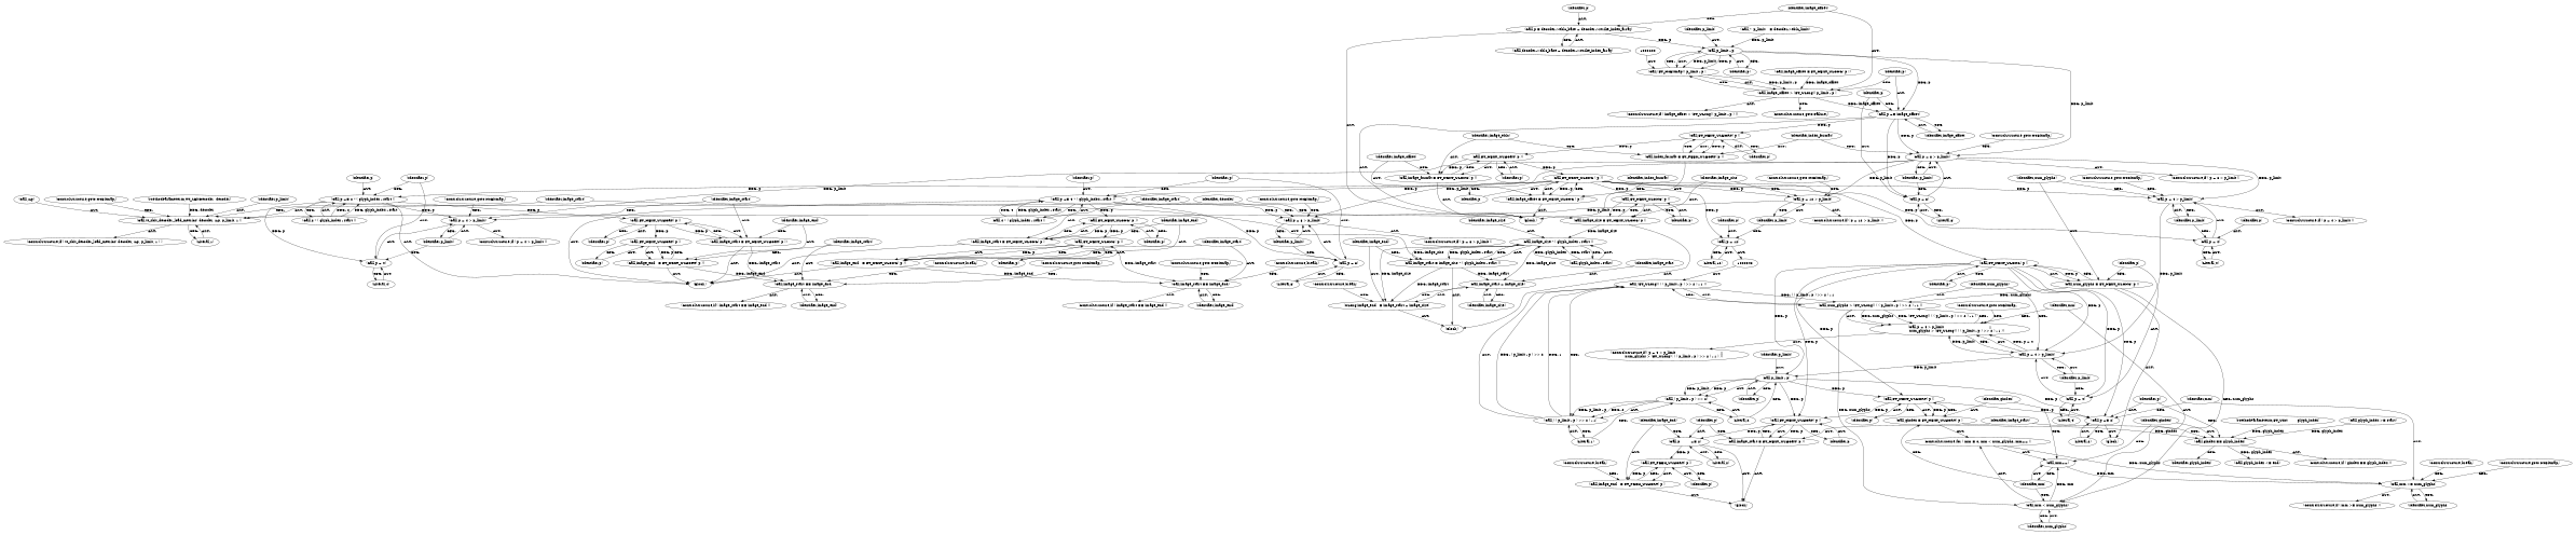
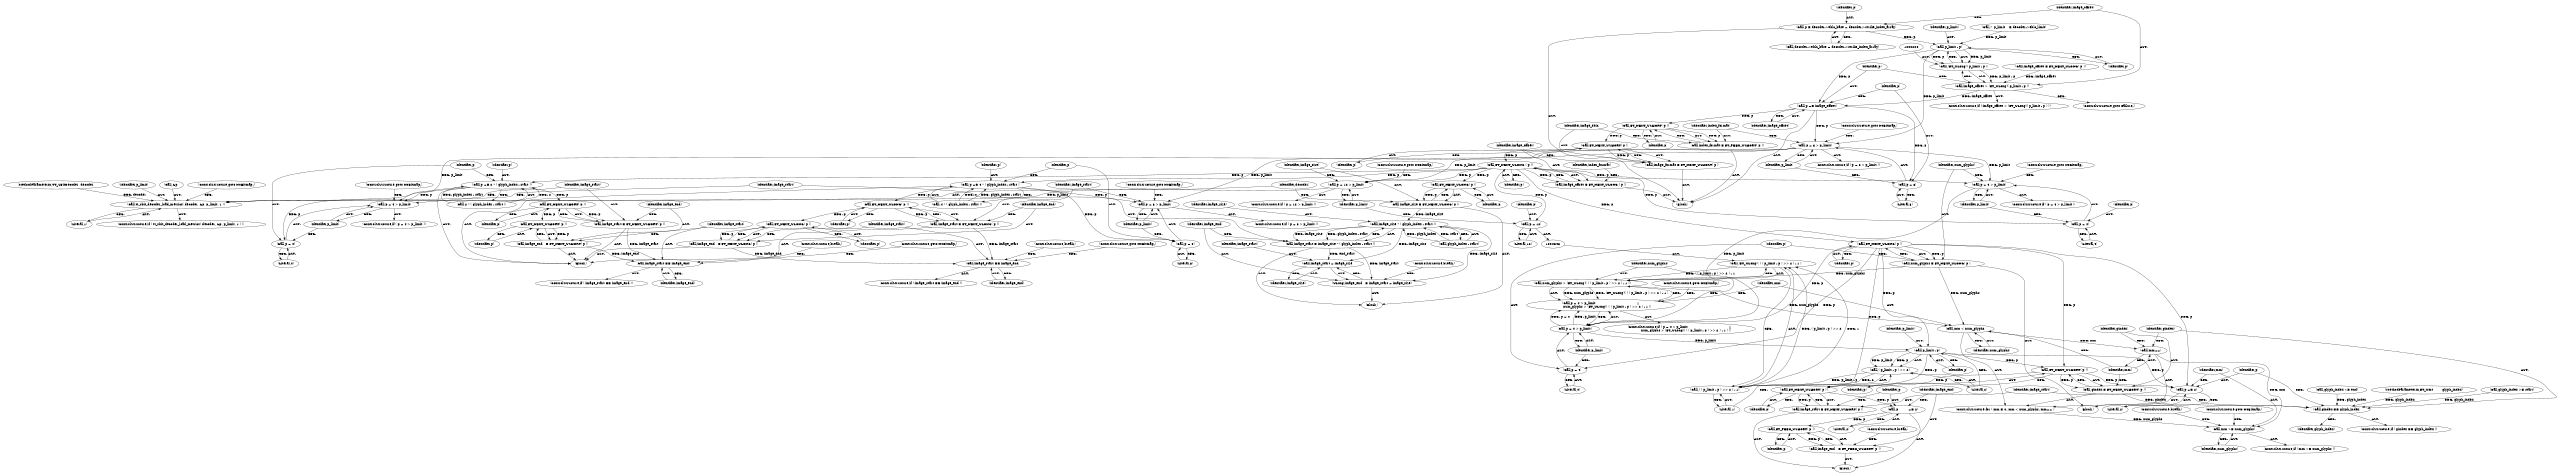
  digraph {
    n1 [label="(Call,p = decoder->eblc_base + decoder->strike_index_array)"]
    n2 [label="(Call,p_limit - p)"]
    n3 [label="(Block,)"]
    n4 [label="(Call,decoder->eblc_base + decoder->strike_index_array)"]
-   n5 [label="(Call,(FT_NoBitmap)( p_limit - p ))"]
+   n5 [label="(Call,(FT_ULong)( p_limit - p ))"]
    n6 [label="(Call,p += image_offset)"]
    n7 [label="(Call,p + 8 > p_limit)"]
    n8 [label="(Identifier,p)"]
    n9 [label="(Call,image_offset > (FT_ULong)( p_limit - p ))"]
    n10 [label="(Call,p + 8)"]
    n11 [label="(Call,FT_NEXT_USHORT( p ))"]
    n12 [label="(Identifier,image_offset)"]
    n13 [label="(Call,p + 8 > p_limit)"]
    n14 [label="(Call,p + 12 > p_limit)"]
    n15 [label="(Call,p + 4 > p_limit)"]
    n16 [label="(Call,p + 4 > p_limit)"]
    n17 [label="(ControlStructure,if ( p + 8 > p_limit ))"]
    n18 [label="(Identifier,p_limit)"]
    n19 [label="(ControlStructure,if ( image_offset > (FT_ULong)( p_limit - p ) ))"]
    n20 [label="(ControlStructure,goto Failure;)"]
    n21 [label="(Literal,8)"]
    n22 [label="(Call,index_format = FT_PEEK_USHORT( p ))"]
    n23 [label="(Call,FT_NEXT_USHORT( p ))"]
    n24 [label="(Identifier,p)"]
    n25 [label="(Identifier,p_limit)"]
    n26 [label="(ControlStructure,if ( p + 8 > p_limit ))"]
    n27 [label="(Call,tt_sbit_decoder_load_metrics( decoder, &p, p_limit, 1 ))"]
    n28 [label="(Identifier,p_limit)"]
    n29 [label="(ControlStructure,if ( p + 12 > p_limit ))"]
    n30 [label="(ControlStructure,if ( p + 4 > p_limit ))"]
    n31 [label="(Identifier,p_limit)"]
    n32 [label="(Call,p + 4 > p_limit)"]
    n33 [label="(Identifier,p_limit)"]
    n34 [label="(ControlStructure,if ( p + 4 > p_limit ))"]
    n35 [label="(Call,p + 8)"]
    n36 [label="(ControlStructure,if ( tt_sbit_decoder_load_metrics( decoder, &p, p_limit, 1 ) ))"]
    n37 [label="(Literal,1)"]
    n38 [label="(Call,p + 12)"]
    n39 [label="(Call,p + 4)"]
    n40 [label="(Call,p + 4 > p_limit                                         ||\n             num_glyphs > (FT_ULong)( ( ( p_limit - p ) >> 2 ) - 1 ))"]
    n41 [label="(Call,p_limit - p)"]
    n42 [label="(Identifier,p_limit)"]
    n43 [label="(Call,p + 4)"]
    n44 [label="(Call,num_glyphs > (FT_ULong)( ( ( p_limit - p ) >> 2 ) - 1 ))"]
    n45 [label="(ControlStructure,if ( p + 4 > p_limit                                         ||\n             num_glyphs > (FT_ULong)( ( ( p_limit - p ) >> 2 ) - 1 ) ))"]
    n46 [label="(Call,( p_limit - p ) >> 2)"]
    n47 [label="(Call,FT_NEXT_USHORT( p ))"]
    n48 [label="(Call,FT_NEXT_USHORT( p ))"]
    n49 [label="(Call,p += 2)"]
    n50 [label="(Identifier,p)"]
    n51 [label="(Call,p + 4)"]
    n52 [label="(Call,(FT_ULong)( ( ( p_limit - p ) >> 2 ) - 1 ))"]
    n53 [label="(Call,mm < num_glyphs)"]
    n54 [label="(Call,( ( p_limit - p ) >> 2 ) - 1)"]
    n55 [label="(Literal,2)"]
    n56 [label="(Call,gindex = FT_NEXT_USHORT( p ))"]
    n57 [label="(Identifier,p)"]
    n58 [label="(Call,image_start = FT_NEXT_USHORT( p ))"]
    n59 [label="(Call,p          += 2)"]
    n60 [label="(Identifier,p)"]
    n61 [label="(Block,)"]
    n62 [label="(Literal,2)"]
    n63 [label="(Literal,1)"]
    n64 [label="(Call,mm++)"]
    n65 [label="(ControlStructure,for ( mm = 0; mm < num_glyphs; mm++ ))"]
    n66 [label="(Identifier,num_glyphs)"]
    n67 [label="(Call,mm >= num_glyphs)"]
    n68 [label="(Identifier,mm)"]
    n69 [label="(Identifier,num_glyphs)"]
    n70 [label="(ControlStructure,if ( mm >= num_glyphs ))"]
    n71 [label="(Call,gindex == glyph_index)"]
    n72 [label="(ControlStructure,if ( gindex == glyph_index ))"]
    n73 [label="(Identifier,glyph_index)"]
    n74 [label="(Block,)"]
    n75 [label="(Call,FT_PEEK_USHORT( p ))"]
    n76 [label="(Literal,2)"]
    n77 [label="(Call,image_end   = FT_PEEK_USHORT( p ))"]
    n78 [label="(Identifier,p)"]
-   n79 [label="(Call,image_format = FT_NEXT_ULONG( p ))"]
+   n79 [label="(Call,image_format = FT_NEXT_USHORT( p ))"]
    n80 [label="(Call,FT_NEXT_ULONG ( p ))"]
    n81 [label="(Identifier,p)"]
    n82 [label="(Call,image_offset = FT_NEXT_ULONG ( p ))"]
    n83 [label="(Call,p += 4 * ( glyph_index - start ))"]
    n84 [label="(Call,FT_NEXT_ULONG( p ))"]
    n85 [label="(Call,p += 2 * ( glyph_index - start ))"]
    n86 [label="(Call,FT_NEXT_ULONG( p ))"]
    n87 [label="(Identifier,p)"]
    n88 [label="(Call,FT_NEXT_ULONG( p ))"]
    n89 [label="(Call,4 * ( glyph_index - start ))"]
    n90 [label="(Block,)"]
    n91 [label="(Literal,12)"]
    1000348
    n93 [label="(Call,image_size = FT_NEXT_ULONG( p ))"]
    n94 [label="(Identifier,p)"]
    n95 [label="(Call,FT_NEXT_USHORT( p ))"]
    n96 [label="(Call,2 * ( glyph_index - start ))"]
    n97 [label="(Literal,4)"]
    n98 [label="(Call,num_glyphs = FT_NEXT_ULONG( p ))"]
    n99 [label="(Identifier,p)"]
    n100 [label="(Literal,8)"]
    n101 [label="(Call,image_start = FT_NEXT_ULONG( p ))"]
    n102 [label="(Call,FT_NEXT_ULONG( p ))"]
    n103 [label="(Identifier,p)"]
    n104 [label="(Call,image_start == image_end)"]
    n105 [label="(Call,image_end   = FT_NEXT_ULONG( p ))"]
    n106 [label="(Identifier,p)"]
    n107 [label="(ControlStructure,if ( image_start == image_end ))"]
    n108 [label="(Identifier,image_end)"]
    n109 [label="(Call,image_size * ( glyph_index - start ))"]
    n110 [label="(Block,)"]
    n111 [label="(Call,image_start = image_size * ( glyph_index - start ))"]
    n112 [label="(ULong,image_end   = image_start + image_size)"]
    n113 [label="(Call,image_start + image_size)"]
    n114 [label="(Call,glyph_index - start)"]
    n115 [label="(Identifier,image_size)"]
    n116 [label="(Literal,4)"]
    n117 [label="(Call,image_start = FT_NEXT_USHORT( p ))"]
    n118 [label="(Call,FT_NEXT_USHORT( p ))"]
    n119 [label="(Identifier,p)"]
    n120 [label="(Call,image_start == image_end)"]
    n121 [label="(Call,image_end   = FT_NEXT_USHORT( p ))"]
    n122 [label="(Identifier,p)"]
    n123 [label="(ControlStructure,if ( image_start == image_end ))"]
    n124 [label="(Identifier,image_end)"]
    n125 [label="(Literal,4)"]
    n126 [label="(Identifier,p)"]
    n127 [label="(Identifier,p)"]
    n128 [label="(Identifier,image_start)"]
    n129 [label="(ControlStructure,break;)"]
    n130 [label="(Identifier,p_limit)"]
    n131 [label="(Identifier,index_format)"]
    n132 [label="(ControlStructure,goto NoBitmap;)"]
    n133 [label="(Identifier,image_offset)"]
    n134 [label="(Identifier,p)"]
    n135 [label="(Identifier,image_end)"]
    n136 [label="(Identifier,image_size)"]
    n137 [label="(Identifier,num_glyphs)"]
    n138 [label="(Call,glyph_index <= end)"]
    n139 [label="(Identifier,image_size)"]
    n140 [label="(Identifier,p)"]
    n141 [label="(ControlStructure,goto NoBitmap;)"]
    n142 [label="(Identifier,image_end)"]
    n143 [label="(Identifier,image_start)"]
    n144 [label="(ControlStructure,break;)"]
    n145 [label="(Identifier,p)"]
    n146 [label="(ControlStructure,break;)"]
    n147 [label="(Identifier,gindex)"]
    n148 [label="(MethodParameterIn,FT_UInt         glyph_index)"]
    n149 [label="(Call,&p)"]
    n150 [label="(Identifier,p)"]
    n151 [label="(ControlStructure,goto NoBitmap;)"]
    n152 [label="(Identifier,p_limit)"]
    n153 [label="(Identifier,decoder)"]
    n154 [label="(Identifier,p)"]
    n155 [label="(ControlStructure,goto NoBitmap;)"]
    n156 [label="(Identifier,num_glyphs)"]
    n157 [label="(Identifier,image_end)"]
    n158 [label="(Call,image_offset = FT_NEXT_ULONG( p ))"]
    n159 [label="(Call,*  p_limit    = decoder->eblc_limit)"]
    n160 [label="(Identifier,p)"]
    n161 [label="(Identifier,image_start)"]
    n162 [label="(Identifier,image_start)"]
    n163 [label="(Identifier,image_start)"]
    n164 [label="(ControlStructure,goto NoBitmap;)"]
    n165 [label="(Call,glyph_index >= start)"]
    n166 [label="(Identifier,image_end)"]
    n167 [label="(ControlStructure,goto NoBitmap;)"]
    n168 [label="(Identifier,gindex)"]
    n169 [label="(Identifier,image_start)"]
    n170 [label="(Identifier,mm)"]
    n171 [label="(Identifier,image_start)"]
    n172 [label="(ControlStructure,break;)"]
    n173 [label="(Identifier,mm)"]
    n174 [label="(ControlStructure,goto NoBitmap;)"]
    n175 [label="(MethodParameterIn,TT_SBitDecoder  decoder)"]
    n176 [label="(Identifier,p)"]
    n177 [label="(ControlStructure,goto NoBitmap;)"]
    n178 [label="(ControlStructure,goto NoBitmap;)"]
    n179 [label="(ControlStructure,break;)"]
    n180 [label="(ControlStructure,goto NoBitmap;)"]
    n181 [label="(Identifier,p)"]
    n182 [label="(Identifier,image_eblc)"]
    n183 [label="(Identifier,image_offset)"]
    n184 [label="(Identifier,p)"]
    n185 [label="(Identifier,index_format)"]
    n186 [label="(Identifier,p)"]
    n187 [label="(Identifier,p_limit)"]
    1000200
    n1 -> n2 [label="DDG: p"]
    n1 -> n3 [label="AST: "]
    n1 -> n4 [label="CFG: "]
    n2 -> n5 [label="AST: "]
    n2 -> n5 [label="DDG: p_limit"]
    n2 -> n5 [label="DDG: p"]
    n2 -> n6 [label="DDG: p"]
    n2 -> n7 [label="DDG: p_limit"]
    n2 -> n8 [label="CFG: "]
    n4 -> n1 [label="AST: "]
    n5 -> n2 [label="CFG: "]
    n5 -> n9 [label="AST: "]
    n5 -> n9 [label="DDG: p_limit - p"]
    n6 -> n3 [label="AST: "]
    n6 -> n7 [label="DDG: p"]
    n6 -> n10 [label="DDG: p"]
    n6 -> n11 [label="DDG: p"]
    n6 -> n12 [label="CFG: "]
    n7 -> n13 [label="DDG: p_limit"]
    n7 -> n14 [label="DDG: p_limit"]
    n7 -> n15 [label="DDG: p_limit"]
    n7 -> n16 [label="DDG: p_limit"]
    n7 -> n17 [label="AST: "]
    n7 -> n18 [label="CFG: "]
    n8 -> n2 [label="AST: "]
    n9 -> n5 [label="CFG: "]
    n9 -> n6 [label="DDG: image_offset"]
    n9 -> n19 [label="AST: "]
    n9 -> n20 [label="CFG: "]
    n10 -> n7 [label="AST: "]
    n10 -> n21 [label="CFG: "]
    n11 -> n22 [label="AST: "]
    n11 -> n22 [label="DDG: p"]
    n11 -> n23 [label="DDG: p"]
    n11 -> n24 [label="CFG: "]
    n12 -> n6 [label="AST: "]
    n13 -> n25 [label="CFG: "]
    n13 -> n26 [label="AST: "]
    n14 -> n27 [label="DDG: p_limit"]
    n14 -> n28 [label="CFG: "]
    n14 -> n29 [label="AST: "]
    n15 -> n30 [label="AST: "]
    n15 -> n31 [label="CFG: "]
    n16 -> n32 [label="DDG: p_limit"]
    n16 -> n33 [label="CFG: "]
    n16 -> n34 [label="AST: "]
    n18 -> n7 [label="AST: "]
    n18 -> n10 [label="CFG: "]
    n21 -> n10 [label="AST: "]
    n22 -> n3 [label="AST: "]
    n22 -> n11 [label="CFG: "]
    n23 -> n79 [label="AST: "]
    n23 -> n79 [label="DDG: p"]
    n23 -> n80 [label="DDG: p"]
    n23 -> n81 [label="CFG: "]
    n24 -> n11 [label="AST: "]
    n25 -> n13 [label="AST: "]
    n25 -> n35 [label="CFG: "]
    n27 -> n36 [label="AST: "]
    n27 -> n37 [label="CFG: "]
    n28 -> n14 [label="AST: "]
    n28 -> n38 [label="CFG: "]
    n31 -> n15 [label="AST: "]
    n31 -> n39 [label="CFG: "]
    n32 -> n40 [label="AST: "]
    n32 -> n40 [label="DDG: p + 4"]
    n32 -> n40 [label="DDG: p_limit"]
    n32 -> n41 [label="DDG: p_limit"]
    n32 -> n42 [label="CFG: "]
    n33 -> n16 [label="AST: "]
    n33 -> n43 [label="CFG: "]
    n35 -> n13 [label="AST: "]
    n35 -> n100 [label="CFG: "]
    n37 -> n27 [label="AST: "]
    n38 -> n91 [label="CFG: "]
    n38 -> 1000348 [label="AST: "]
    n39 -> n15 [label="AST: "]
    n39 -> n116 [label="CFG: "]
    n40 -> n32 [label="CFG: "]
    n40 -> n44 [label="CFG: "]
    n40 -> n45 [label="AST: "]
    n41 -> n46 [label="AST: "]
    n41 -> n46 [label="DDG: p_limit"]
    n41 -> n46 [label="DDG: p"]
    n41 -> n47 [label="DDG: p"]
    n41 -> n48 [label="DDG: p"]
    n41 -> n49 [label="DDG: p"]
    n41 -> n50 [label="CFG: "]
    n42 -> n32 [label="AST: "]
    n42 -> n51 [label="CFG: "]
    n43 -> n16 [label="AST: "]
    n43 -> n97 [label="CFG: "]
    n44 -> n40 [label="AST: "]
    n44 -> n40 [label="DDG: num_glyphs"]
    n44 -> n40 [label="DDG: (FT_ULong)( ( ( p_limit - p ) >> 2 ) - 1 )"]
    n44 -> n52 [label="CFG: "]
    n44 -> n53 [label="DDG: num_glyphs"]
    n46 -> n54 [label="AST: "]
    n46 -> n54 [label="DDG: p_limit - p"]
    n46 -> n54 [label="DDG: 2"]
    n46 -> n55 [label="CFG: "]
    n47 -> n48 [label="DDG: p"]
    n47 -> n49 [label="DDG: p"]
    n47 -> n56 [label="AST: "]
    n47 -> n56 [label="DDG: p"]
    n47 -> n57 [label="CFG: "]
    n48 -> n58 [label="AST: "]
    n48 -> n58 [label="DDG: p"]
    n48 -> n59 [label="DDG: p"]
    n48 -> n60 [label="CFG: "]
    n49 -> n61 [label="AST: "]
    n49 -> n62 [label="CFG: "]
    n50 -> n41 [label="AST: "]
    n51 -> n32 [label="AST: "]
    n51 -> n125 [label="CFG: "]
    n52 -> n44 [label="AST: "]
    n52 -> n44 [label="DDG: ( ( p_limit - p ) >> 2 ) - 1"]
    n52 -> n54 [label="CFG: "]
    n53 -> n64 [label="DDG: mm"]
    n53 -> n65 [label="AST: "]
    n53 -> n66 [label="CFG: "]
    n54 -> n52 [label="AST: "]
    n54 -> n52 [label="DDG: ( p_limit - p ) >> 2"]
    n54 -> n52 [label="DDG: 1"]
    n54 -> n63 [label="CFG: "]
    n55 -> n41 [label="CFG: "]
    n55 -> n46 [label="AST: "]
    n56 -> n47 [label="CFG: "]
    n56 -> n65 [label="AST: "]
    n56 -> n71 [label="DDG: gindex"]
    n57 -> n47 [label="AST: "]
    n58 -> n48 [label="CFG: "]
    n58 -> n74 [label="AST: "]
    n59 -> n74 [label="AST: "]
    n59 -> n75 [label="DDG: p"]
    n59 -> n76 [label="CFG: "]
    n60 -> n48 [label="AST: "]
    n62 -> n49 [label="AST: "]
    n63 -> n46 [label="CFG: "]
    n63 -> n54 [label="AST: "]
-   n65 -> n64 [label="AST: "]
+   n64 -> n65 [label="AST: "]
    n64 -> n67 [label="DDG: mm"]
    n64 -> n68 [label="CFG: "]
    n65 -> n67 [label="DDG: num_glyphs"]
    n66 -> n53 [label="AST: "]
    n67 -> n69 [label="CFG: "]
    n67 -> n70 [label="AST: "]
    n68 -> n53 [label="CFG: "]
    n68 -> n56 [label="CFG: "]
    n68 -> n64 [label="AST: "]
    n69 -> n67 [label="AST: "]
    n71 -> n72 [label="AST: "]
    n71 -> n73 [label="CFG: "]
    n75 -> n77 [label="AST: "]
    n75 -> n77 [label="DDG: p"]
    n75 -> n78 [label="CFG: "]
    n76 -> n59 [label="AST: "]
    n77 -> n74 [label="AST: "]
    n77 -> n75 [label="CFG: "]
    n78 -> n75 [label="AST: "]
    n79 -> n3 [label="AST: "]
    n79 -> n23 [label="CFG: "]
    n80 -> n14 [label="DDG: p"]
    n80 -> n16 [label="DDG: p"]
    n80 -> n38 [label="DDG: p"]
    n80 -> n43 [label="DDG: p"]
    n80 -> n82 [label="AST: "]
    n80 -> n82 [label="DDG: p"]
    n80 -> n83 [label="DDG: p"]
    n80 -> n84 [label="DDG: p"]
    n80 -> n85 [label="DDG: p"]
    n80 -> n86 [label="DDG: p"]
    n80 -> n87 [label="CFG: "]
    n81 -> n23 [label="AST: "]
    n82 -> n3 [label="AST: "]
    n82 -> n80 [label="CFG: "]
    n83 -> n13 [label="DDG: p"]
    n83 -> n35 [label="DDG: p"]
    n83 -> n88 [label="DDG: p"]
    n83 -> n89 [label="CFG: "]
    n83 -> n90 [label="AST: "]
    n84 -> n93 [label="AST: "]
    n84 -> n93 [label="DDG: p"]
    n84 -> n94 [label="CFG: "]
    n85 -> n15 [label="DDG: p"]
    n85 -> n39 [label="DDG: p"]
    n85 -> n90 [label="AST: "]
    n85 -> n95 [label="DDG: p"]
    n85 -> n96 [label="CFG: "]
    n86 -> n32 [label="DDG: p"]
    n86 -> n41 [label="DDG: p"]
    n86 -> n47 [label="DDG: p"]
    n86 -> n48 [label="DDG: p"]
    n86 -> n49 [label="DDG: p"]
    n86 -> n51 [label="DDG: p"]
    n86 -> n98 [label="AST: "]
    n86 -> n98 [label="DDG: p"]
    n86 -> n99 [label="CFG: "]
    n87 -> n80 [label="AST: "]
    n88 -> n101 [label="AST: "]
    n88 -> n101 [label="DDG: p"]
    n88 -> n102 [label="DDG: p"]
    n88 -> n103 [label="CFG: "]
    n89 -> n83 [label="AST: "]
    n89 -> n83 [label="DDG: 4"]
    n89 -> n83 [label="DDG: glyph_index - start"]
    n91 -> n38 [label="AST: "]
    1000348 -> n52 [label="AST: "]
    n93 -> n84 [label="CFG: "]
    n93 -> n109 [label="DDG: image_size"]
    n93 -> n110 [label="AST: "]
    n94 -> n84 [label="AST: "]
    n95 -> n117 [label="AST: "]
    n95 -> n117 [label="DDG: p"]
    n95 -> n118 [label="DDG: p"]
    n95 -> n119 [label="CFG: "]
    n96 -> n85 [label="AST: "]
    n96 -> n85 [label="DDG: 2"]
    n96 -> n85 [label="DDG: glyph_index - start"]
    n97 -> n43 [label="AST: "]
    n98 -> n44 [label="DDG: num_glyphs"]
-   n98 -> n53 [label="CFG: num_glyphs"]
+   n98 -> n53 [label="DDG: num_glyphs"]
    n98 -> n61 [label="AST: "]
    n98 -> n86 [label="CFG: "]
    n99 -> n86 [label="AST: "]
    n100 -> n35 [label="AST: "]
    n101 -> n88 [label="CFG: "]
    n101 -> n90 [label="AST: "]
    n101 -> n104 [label="DDG: image_start"]
    n102 -> n105 [label="AST: "]
    n102 -> n105 [label="DDG: p"]
    n102 -> n106 [label="CFG: "]
    n103 -> n88 [label="AST: "]
    n104 -> n107 [label="AST: "]
    n104 -> n108 [label="CFG: "]
    n105 -> n90 [label="AST: "]
    n105 -> n102 [label="CFG: "]
    n105 -> n104 [label="DDG: image_end"]
    n106 -> n102 [label="AST: "]
    n108 -> n104 [label="AST: "]
    n109 -> n111 [label="AST: "]
    n109 -> n111 [label="DDG: image_size"]
    n109 -> n111 [label="DDG: glyph_index - start"]
    n109 -> n112 [label="DDG: image_size"]
    n109 -> n113 [label="DDG: image_size"]
    n109 -> n114 [label="CFG: "]
    n111 -> n109 [label="CFG: "]
    n111 -> n110 [label="AST: "]
    n111 -> n112 [label="DDG: image_start"]
-   n111 -> n113 [label="DDG: image_start"]
+   n111 -> n113 [label="DDG: end_start"]
    n112 -> n110 [label="AST: "]
    n112 -> n113 [label="CFG: "]
    n113 -> n112 [label="AST: "]
    n113 -> n115 [label="CFG: "]
    n114 -> n109 [label="AST: "]
    n114 -> n109 [label="DDG: glyph_index"]
    n114 -> n109 [label="DDG: start"]
    n115 -> n113 [label="AST: "]
    n116 -> n39 [label="AST: "]
    n117 -> n90 [label="AST: "]
    n117 -> n95 [label="CFG: "]
    n117 -> n120 [label="DDG: image_start"]
    n118 -> n121 [label="AST: "]
    n118 -> n121 [label="DDG: p"]
    n118 -> n122 [label="CFG: "]
    n119 -> n95 [label="AST: "]
    n120 -> n123 [label="AST: "]
    n120 -> n124 [label="CFG: "]
    n121 -> n90 [label="AST: "]
    n121 -> n118 [label="CFG: "]
    n121 -> n120 [label="DDG: image_end"]
    n122 -> n118 [label="AST: "]
    n124 -> n120 [label="AST: "]
    n125 -> n51 [label="AST: "]
    n126 -> n49 [label="AST: "]
    n126 -> n71 [label="CFG: "]
    n127 -> n6 [label="CFG: "]
    n127 -> n10 [label="AST: "]
    n128 -> n13 [label="CFG: "]
    n128 -> n101 [label="AST: "]
    n129 -> n112 [label="CFG: "]
    n130 -> n2 [label="AST: "]
    n131 -> n7 [label="CFG: "]
    n131 -> n22 [label="AST: "]
    n132 -> n16 [label="CFG: "]
    n133 -> n79 [label="CFG: "]
    n133 -> n82 [label="AST: "]
    n134 -> n85 [label="AST: "]
    n135 -> n111 [label="CFG: "]
    n135 -> n112 [label="AST: "]
    n136 -> n14 [label="CFG: "]
    n136 -> n93 [label="AST: "]
    n137 -> n32 [label="CFG: "]
    n137 -> n44 [label="AST: "]
-   n71 -> n138 [label="DDG: glyph_index"]
+   n138 -> n71 [label="DDG: glyph_index"]
    n139 -> n109 [label="AST: "]
    n140 -> n51 [label="AST: "]
    n140 -> n98 [label="CFG: "]
    n141 -> n104 [label="CFG: "]
    n142 -> n101 [label="CFG: "]
    n142 -> n105 [label="AST: "]
    n143 -> n113 [label="AST: "]
    n144 -> n120 [label="CFG: "]
    n145 -> n58 [label="CFG: "]
    n145 -> n59 [label="AST: "]
    n146 -> n77 [label="CFG: "]
    n147 -> n56 [label="AST: "]
    n147 -> n64 [label="CFG: "]
    n148 -> n71 [label="DDG: glyph_index"]
    n149 -> n27 [label="AST: "]
    n150 -> n6 [label="AST: "]
    n150 -> n9 [label="CFG: "]
    n151 -> n27 [label="CFG: "]
    n152 -> n41 [label="AST: "]
    n153 -> n27 [label="AST: "]
    n153 -> n93 [label="CFG: "]
    n154 -> n39 [label="AST: "]
    n154 -> n85 [label="CFG: "]
    n155 -> n7 [label="CFG: "]
    n156 -> n16 [label="CFG: "]
    n156 -> n98 [label="AST: "]
    n157 -> n117 [label="CFG: "]
    n157 -> n121 [label="AST: "]
    n158 -> n9 [label="DDG: image_offset"]
    n159 -> n2 [label="DDG: p_limit"]
    n160 -> n83 [label="AST: "]
    n161 -> n104 [label="AST: "]
    n161 -> n105 [label="CFG: "]
    n162 -> n15 [label="CFG: "]
    n162 -> n117 [label="AST: "]
    n163 -> n27 [label="CFG: "]
    n163 -> n111 [label="AST: "]
    n164 -> n13 [label="CFG: "]
    n165 -> n71 [label="DDG: glyph_index"]
    n166 -> n59 [label="CFG: "]
    n166 -> n77 [label="AST: "]
    n167 -> n15 [label="CFG: "]
    n168 -> n64 [label="CFG: "]
    n168 -> n71 [label="AST: "]
    n169 -> n120 [label="AST: "]
    n169 -> n121 [label="CFG: "]
    n170 -> n49 [label="CFG: "]
    n170 -> n67 [label="AST: "]
    n171 -> n58 [label="AST: "]
    n171 -> n71 [label="CFG: "]
    n172 -> n67 [label="CFG: "]
    n173 -> n40 [label="CFG: "]
    n173 -> n53 [label="AST: "]
    n174 -> n120 [label="CFG: "]
    n175 -> n27 [label="DDG: decoder"]
    n176 -> n38 [label="AST: "]
    n177 -> n14 [label="CFG: "]
    n178 -> n40 [label="CFG: "]
    n179 -> n104 [label="CFG: "]
    n180 -> n67 [label="CFG: "]
    n181 -> n35 [label="AST: "]
    n181 -> n83 [label="CFG: "]
    n182 -> n22 [label="CFG: "]
    n182 -> n79 [label="AST: "]
    n183 -> n1 [label="CFG: "]
    n183 -> n9 [label="AST: "]
    n184 -> n1 [label="AST: "]
    n185 -> n82 [label="CFG: "]
    n186 -> n43 [label="AST: "]
    n187 -> n27 [label="AST: "]
    1000200 -> n5 [label="AST: "]
  }
